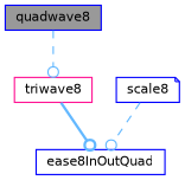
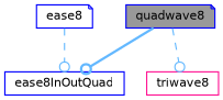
  digraph {
    rankdir=TB
    node [color=blue fillcolor=white fontname=Helvetica fontsize=10 shape=note style=filled]
    edge [arrowhead=odot color=steelblue1 fontname=Helvetica fontsize=10 labelfontname=Helvetica labelfontsize=10 style=dashed]
-   n1 [fillcolor=grey60 fontcolor=black height=0.2 label=quadwave8 shape=box width=0.4]
+   n1 [fillcolor=grey60 fontcolor=black height=0.2 label=quadwave8 width=0.4]
    n2 [height=0.2 label=ease8InOutQuad shape=box width=0.4]
    n3 [color=deeppink height=0.2 label=triwave8 shape=box width=0.4]
-   n4 [height=0.2 label=scale8 width=0.4]
-   n3 -> n2 [style=bold]
+   n4 [height=0.2 label=ease8 width=0.4]
+   n1 -> n2 [style=bold]
    n1 -> n3
    n4 -> n2
  }
